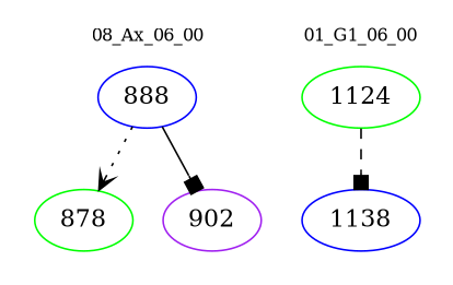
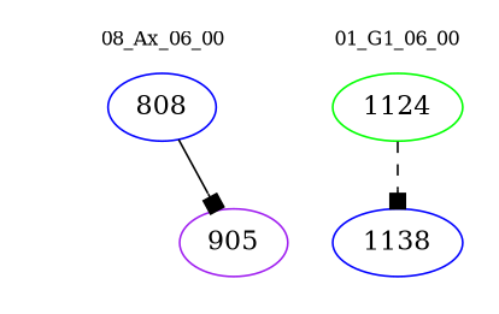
  digraph {
    node [color=blue]
    edge [arrowhead=box color=black]
-   n1 [label=888]
-   n2 [color=green label=878]
-   n3 [color=purple label=902]
+   n1 [label=808]
+   n3 [color=purple label=905]
    n4 [color=green label=1124]
    n5 [label=1138]
    subgraph cluster_1 {
      color=white
      fontsize=10
      label="08_Ax_06_00"
      n1
-     n2
      n3
    }
    subgraph cluster_2 {
      color=white
      fontsize=10
      label="01_G1_06_00"
      n4
      n5
    }
-   n1 -> n2 [arrowhead=vee style=dotted]
    n1 -> n3 [style=solid]
    n4 -> n5 [style=dashed]
  }
